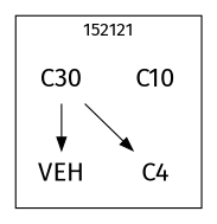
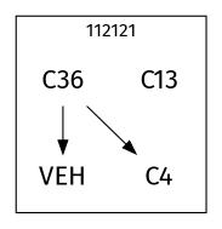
  strict digraph {
    fontname="Fira Sans"
    node [fontname="Fira Sans" fontsize=20 shape=plaintext]
    edge [fontname="Fira Sans"]
    n1 [label=VEH]
    n2 [label=C4]
-   n3 [label=C10]
-   n4 [label=C30]
+   n3 [label=C13]
+   n4 [label=C36]
    subgraph cluster_1 {
-     label=152121
+     label=112121
      labeldoc=t
      n1
      n2
      n3
      n4
    }
    n4 -> n1
    n4 -> n2
  }
